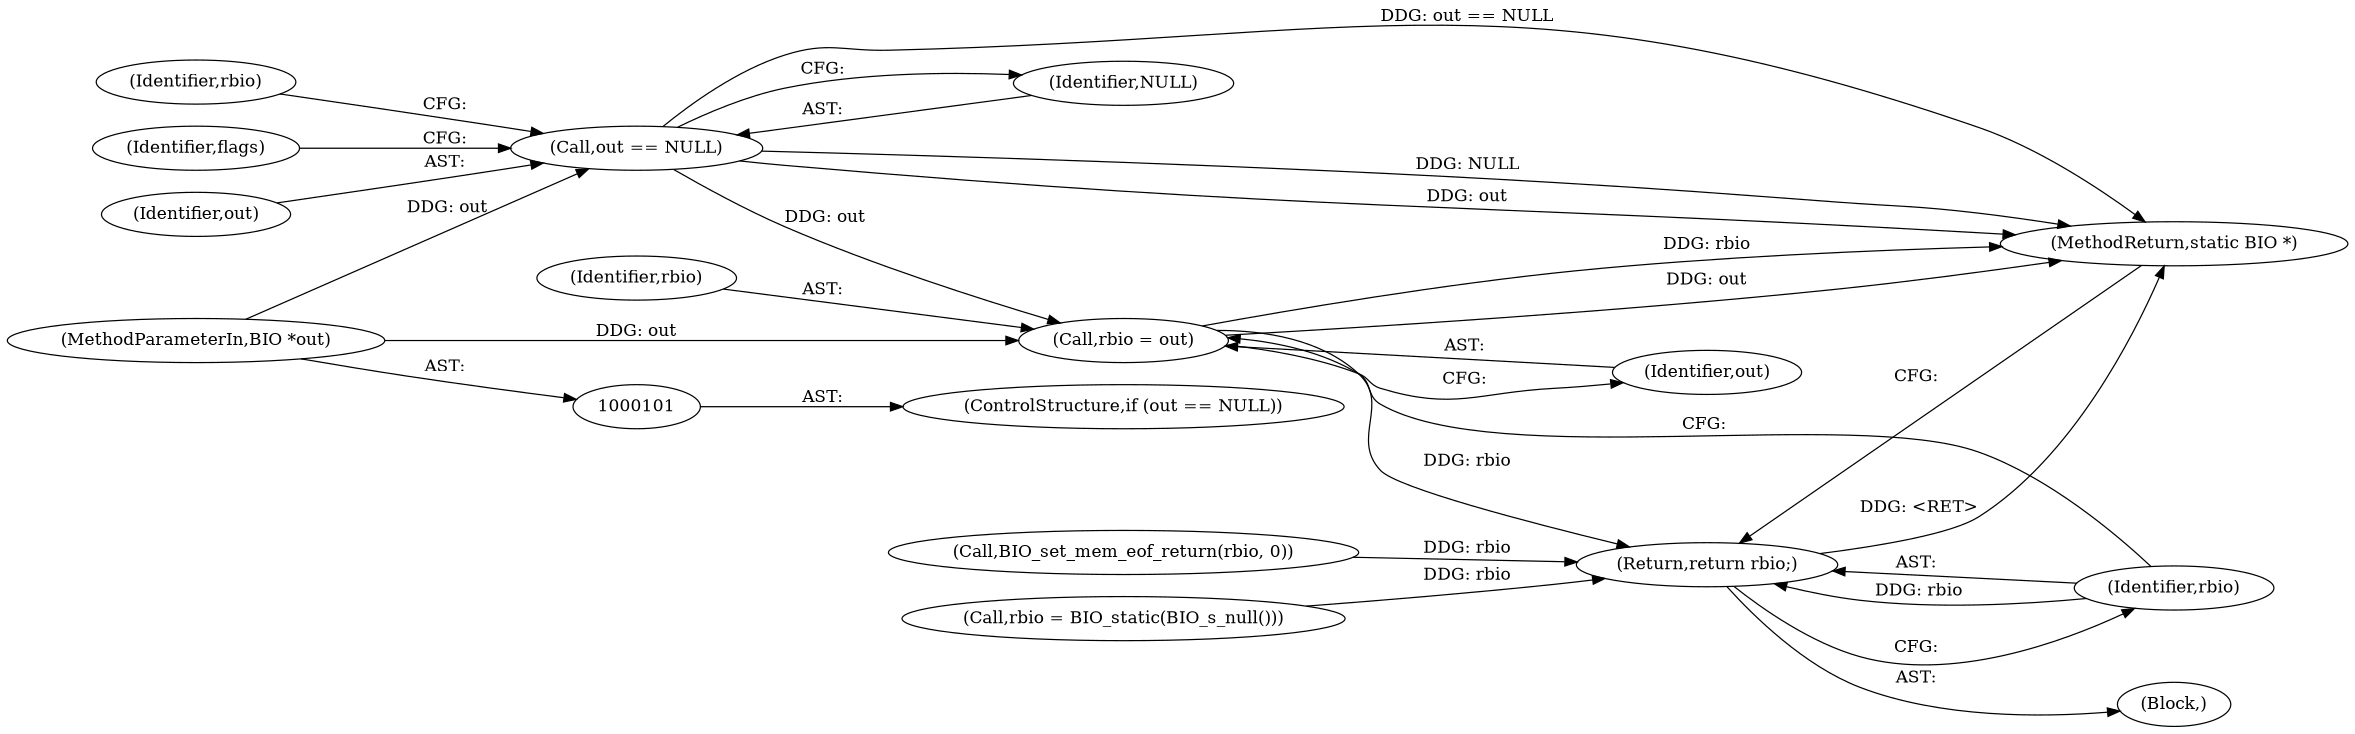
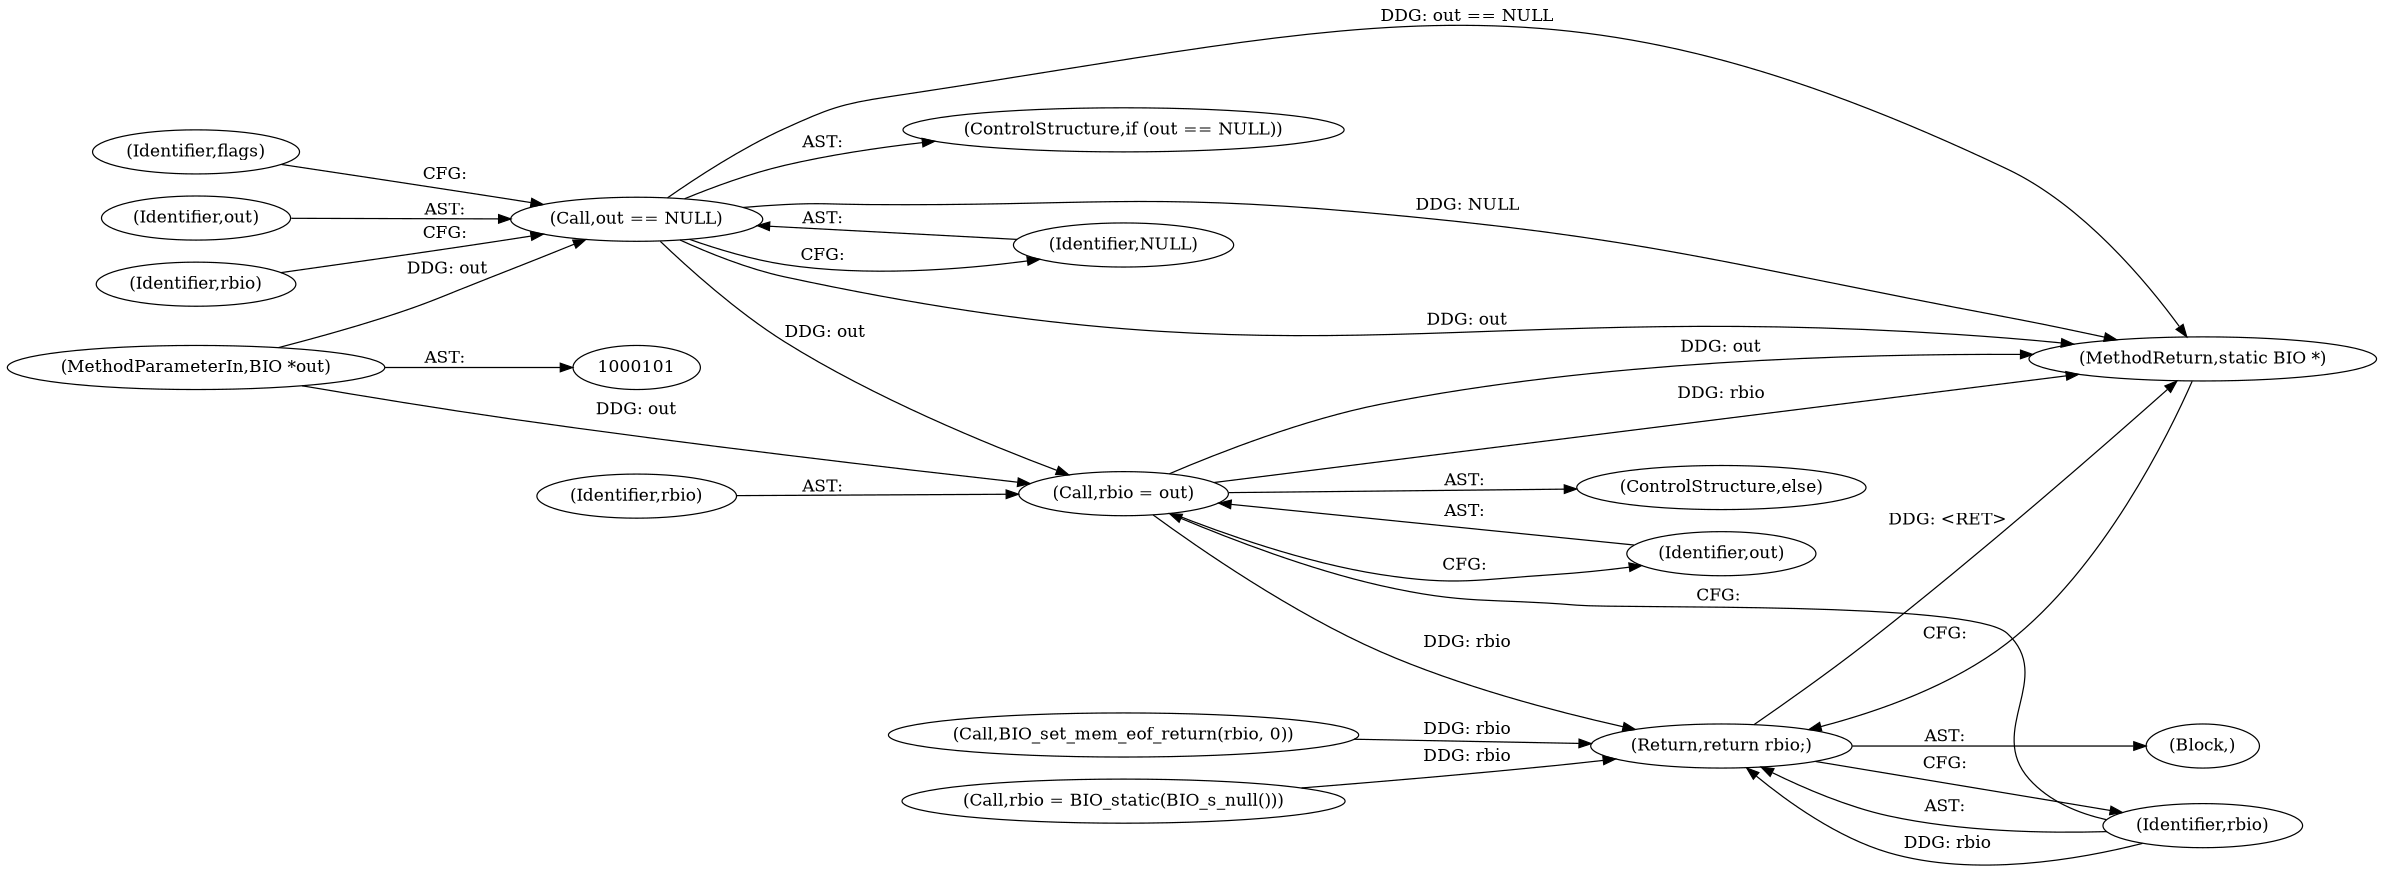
  digraph {
    rankdir=LR
    n1 [label="(Call,rbio = out)"]
    n2 [label="(Return,return rbio;)"]
+   n3 [label="(ControlStructure,else)"]
    n4 [label="(MethodReturn,static BIO *)"]
    n5 [label="(Identifier,out)"]
    n6 [label="(Block,)"]
    n7 [label="(Identifier,rbio)"]
    n8 [label="(Call,out == NULL)"]
    n9 [label="(Identifier,NULL)"]
    n10 [label="(ControlStructure,if (out == NULL))"]
    n11 [label="(MethodParameterIn,BIO *out)"]
    1000101
    n13 [label="(Identifier,rbio)"]
    n14 [label="(Identifier,flags)"]
    n15 [label="(Call,rbio = BIO_static(BIO_s_null()))"]
    n16 [label="(Identifier,out)"]
    n17 [label="(Identifier,rbio)"]
    n18 [label="(Call,BIO_set_mem_eof_return(rbio, 0))"]
    n1 -> n2 [label="DDG: rbio"]
+   n1 -> n3 [label="AST: "]
    n1 -> n4 [label="DDG: out"]
    n1 -> n4 [label="DDG: rbio"]
    n1 -> n5 [label="CFG: "]
    n2 -> n4 [label="DDG: <RET>"]
    n2 -> n6 [label="AST: "]
    n2 -> n7 [label="CFG: "]
    n4 -> n2 [label="CFG: "]
    n5 -> n1 [label="AST: "]
    n7 -> n1 [label="CFG: "]
    n7 -> n2 [label="AST: "]
    n7 -> n2 [label="DDG: rbio"]
    n8 -> n1 [label="DDG: out"]
    n8 -> n4 [label="DDG: out"]
    n8 -> n4 [label="DDG: out == NULL"]
    n8 -> n4 [label="DDG: NULL"]
    n8 -> n9 [label="CFG: "]
-   1000101 -> n10 [label="AST: "]
+   n8 -> n10 [label="AST: "]
    n9 -> n8 [label="AST: "]
    n11 -> n1 [label="DDG: out"]
    n11 -> n8 [label="DDG: out"]
    n11 -> 1000101 [label="AST: "]
    n13 -> n1 [label="AST: "]
    n14 -> n8 [label="CFG: "]
    n15 -> n2 [label="DDG: rbio"]
    n16 -> n8 [label="AST: "]
    n17 -> n8 [label="CFG: "]
    n18 -> n2 [label="DDG: rbio"]
  }
